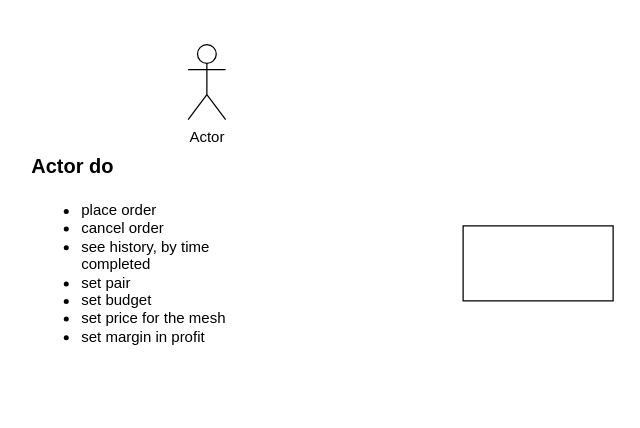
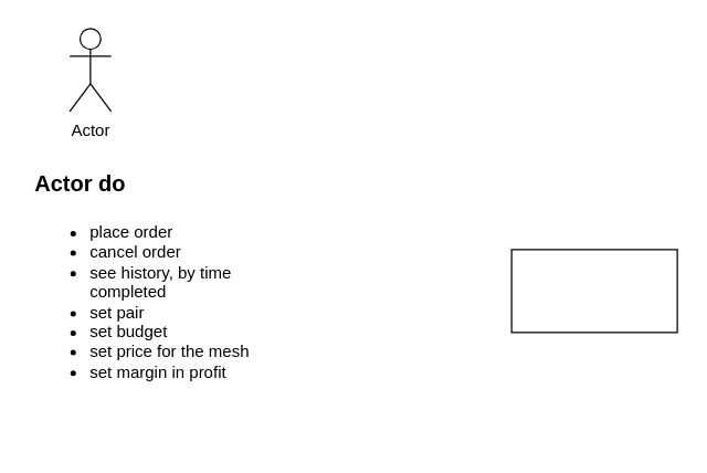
  <mxCell id="0" />
  <mxCell id="1" parent="0" />
  <mxCell id="2" value="" style="rounded=0;whiteSpace=wrap;html=1;" vertex="1" parent="1"><mxGeometry x="370" y="180" width="120" height="60" as="geometry" /></mxCell>
- <mxCell id="3" value="Actor" style="shape=umlActor;verticalLabelPosition=bottom;verticalAlign=top;html=1;outlineConnect=0;" vertex="1" parent="1"><mxGeometry x="150" y="35" width="30" height="60" as="geometry" /></mxCell>
+ <mxCell id="3" value="Actor" style="shape=umlActor;verticalLabelPosition=bottom;verticalAlign=top;html=1;outlineConnect=0;" vertex="1" parent="1"><mxGeometry x="50" y="20" width="30" height="60" as="geometry" /></mxCell>
  <mxCell id="4" value="&lt;h1&gt;&lt;font style=&quot;font-size: 16px&quot;&gt;Actor do&lt;/font&gt;&lt;br&gt;&lt;/h1&gt;&lt;ul&gt;&lt;li&gt;place order&lt;/li&gt;&lt;li&gt;cancel order&lt;/li&gt;&lt;li&gt;see history, by time completed&lt;/li&gt;&lt;li&gt;set pair&lt;/li&gt;&lt;li&gt;set budget&lt;/li&gt;&lt;li&gt;set price for the mesh&lt;/li&gt;&lt;li&gt;set margin in profit&lt;br&gt;&lt;/li&gt;&lt;/ul&gt;" style="text;html=1;strokeColor=none;fillColor=none;spacing=5;spacingTop=-20;whiteSpace=wrap;overflow=hidden;rounded=0;" vertex="1" parent="1"><mxGeometry x="20" y="110" width="190" height="210" as="geometry" /></mxCell>
